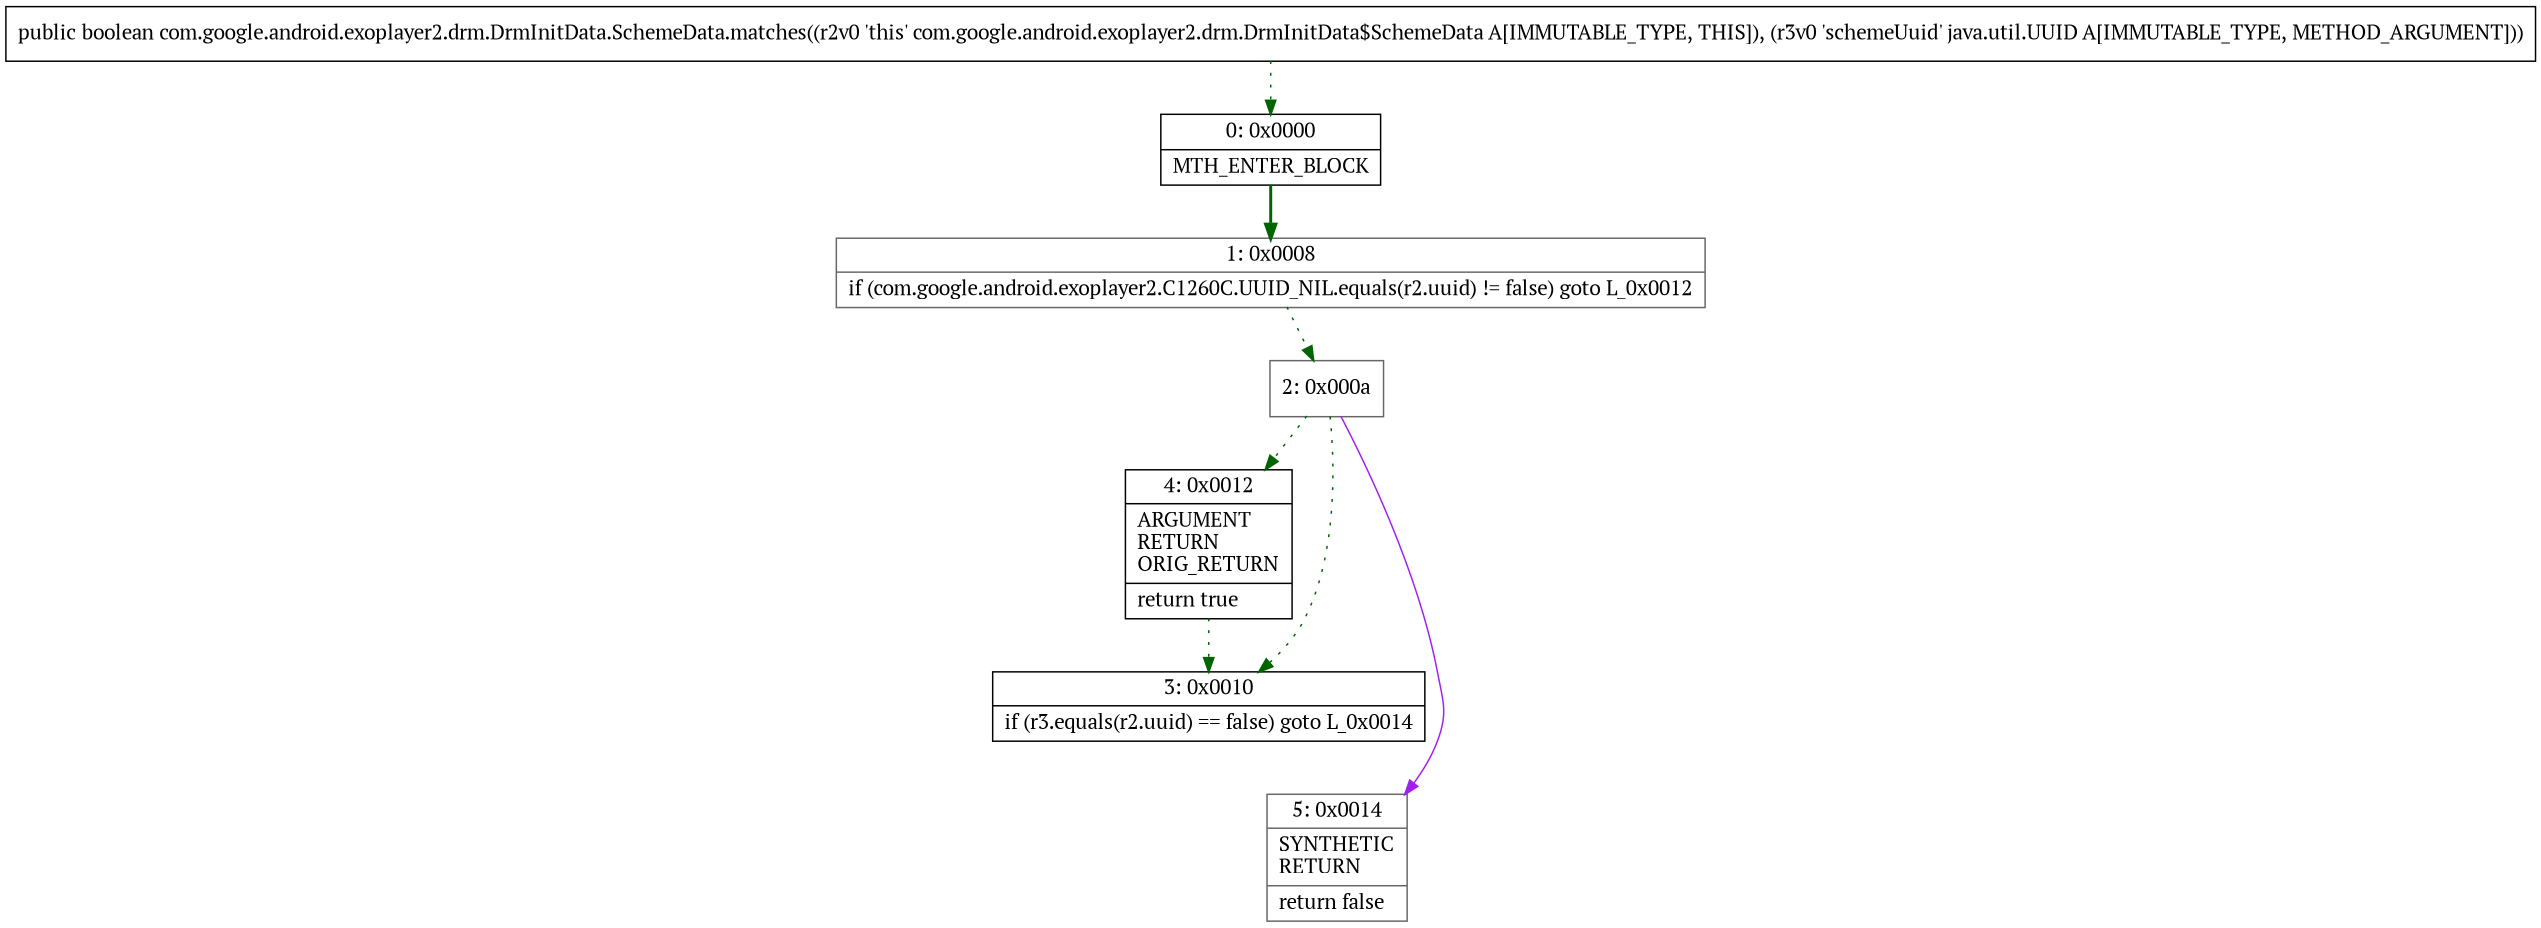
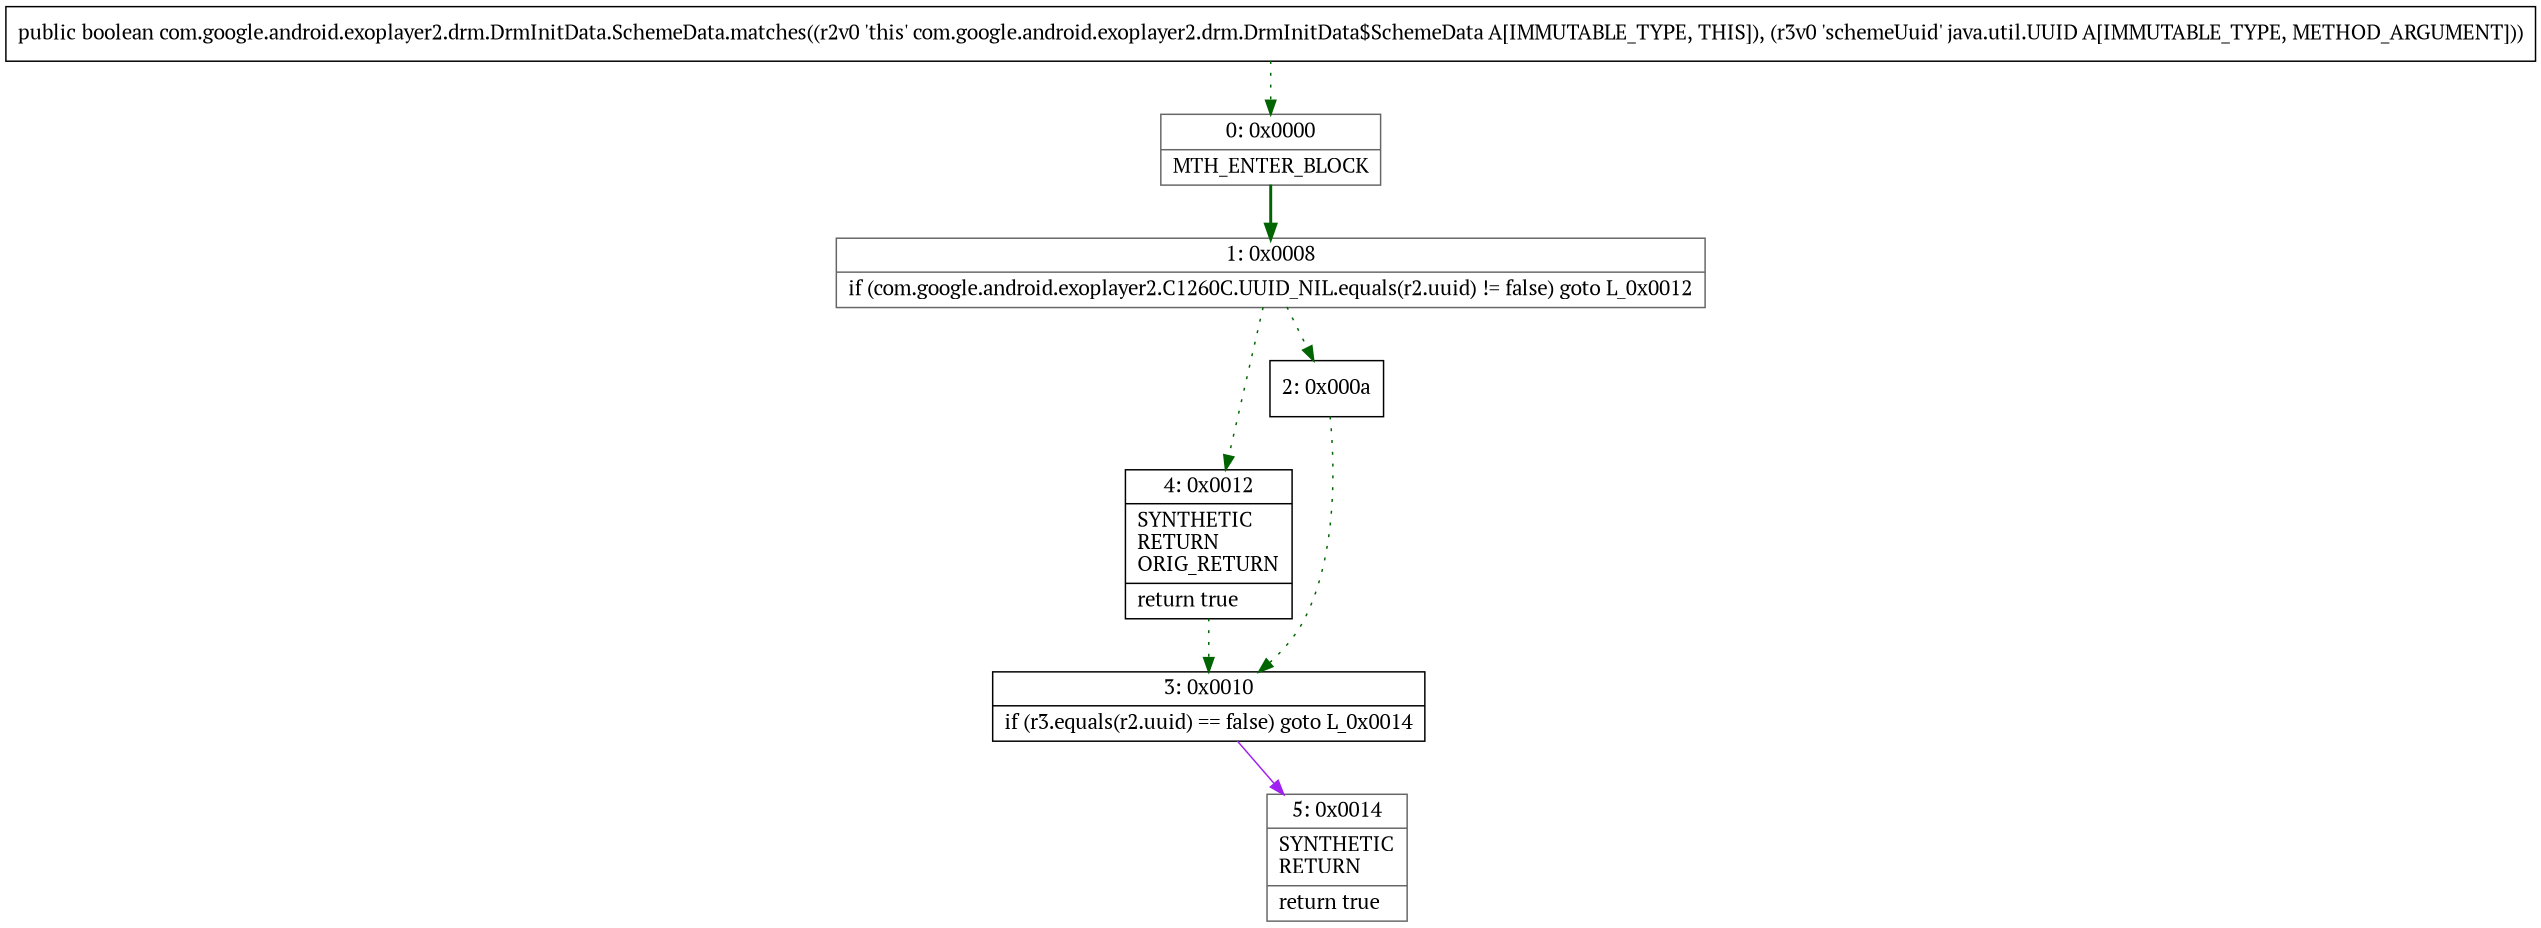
  digraph {
    fontname="PT Serif"
    node [color=black fontname="PT Serif" shape=record]
    edge [color=darkgreen fontname="PT Serif" style=dotted]
-   n1 [label="{0\:\ 0x0000|MTH_ENTER_BLOCK\l}"]
+   n1 [color=gray40 label="{0\:\ 0x0000|MTH_ENTER_BLOCK\l}"]
    n2 [color=gray40 label="{1\:\ 0x0008|if (com.google.android.exoplayer2.C1260C.UUID_NIL.equals(r2.uuid) != false) goto L_0x0012\l}"]
-   n3 [color=gray40 label="{2\:\ 0x000a}"]
-   n4 [label="{4\:\ 0x0012|ARGUMENT\lRETURN\lORIG_RETURN\l|return true\l}"]
+   n3 [label="{2\:\ 0x000a}"]
+   n4 [label="{4\:\ 0x0012|SYNTHETIC\lRETURN\lORIG_RETURN\l|return true\l}"]
    n5 [label="{3\:\ 0x0010|if (r3.equals(r2.uuid) == false) goto L_0x0014\l}"]
-   n6 [color=gray40 label="{5\:\ 0x0014|SYNTHETIC\lRETURN\l|return false\l}"]
+   n6 [color=gray40 label="{5\:\ 0x0014|SYNTHETIC\lRETURN\l|return true\l}"]
    n7 [label="{public boolean com.google.android.exoplayer2.drm.DrmInitData.SchemeData.matches((r2v0 'this' com.google.android.exoplayer2.drm.DrmInitData$SchemeData A[IMMUTABLE_TYPE, THIS]), (r3v0 'schemeUuid' java.util.UUID A[IMMUTABLE_TYPE, METHOD_ARGUMENT])) }"]
    n1 -> n2 [style=bold]
    n2 -> n3
-   n3 -> n4
+   n2 -> n4
    n3 -> n5
    n4 -> n5
-   n3 -> n6 [color=purple style=solid]
+   n5 -> n6 [color=purple style=solid]
    n7 -> n1
  }
